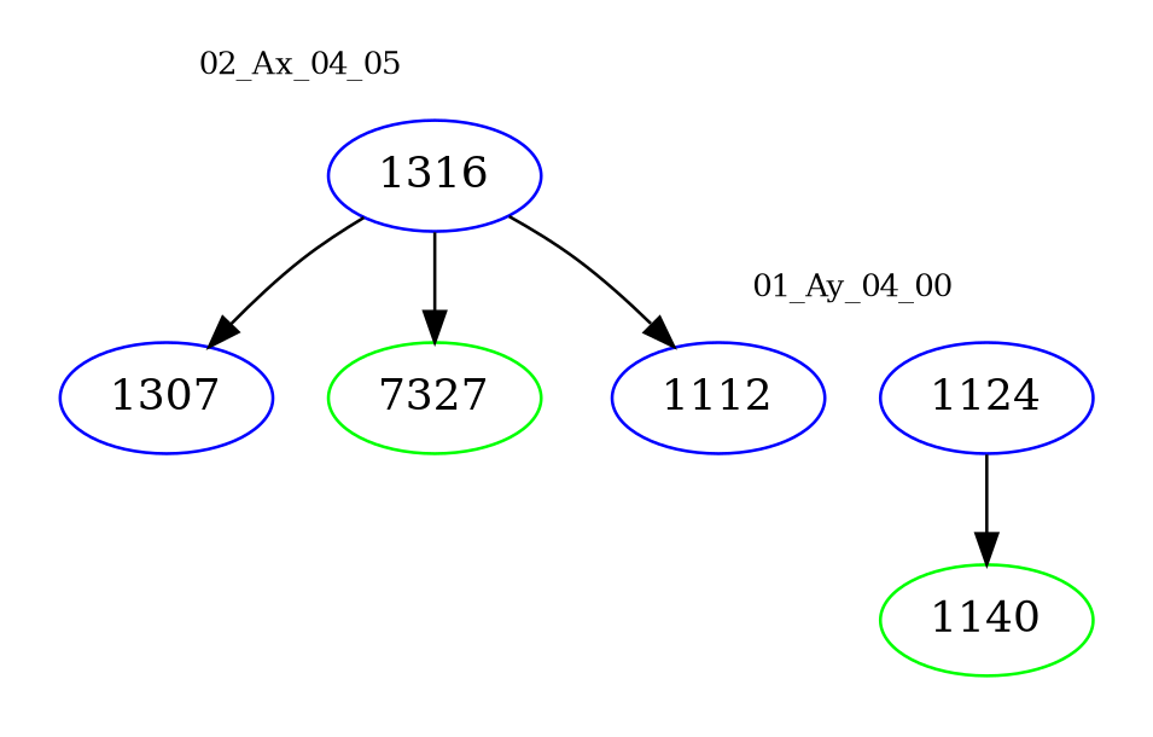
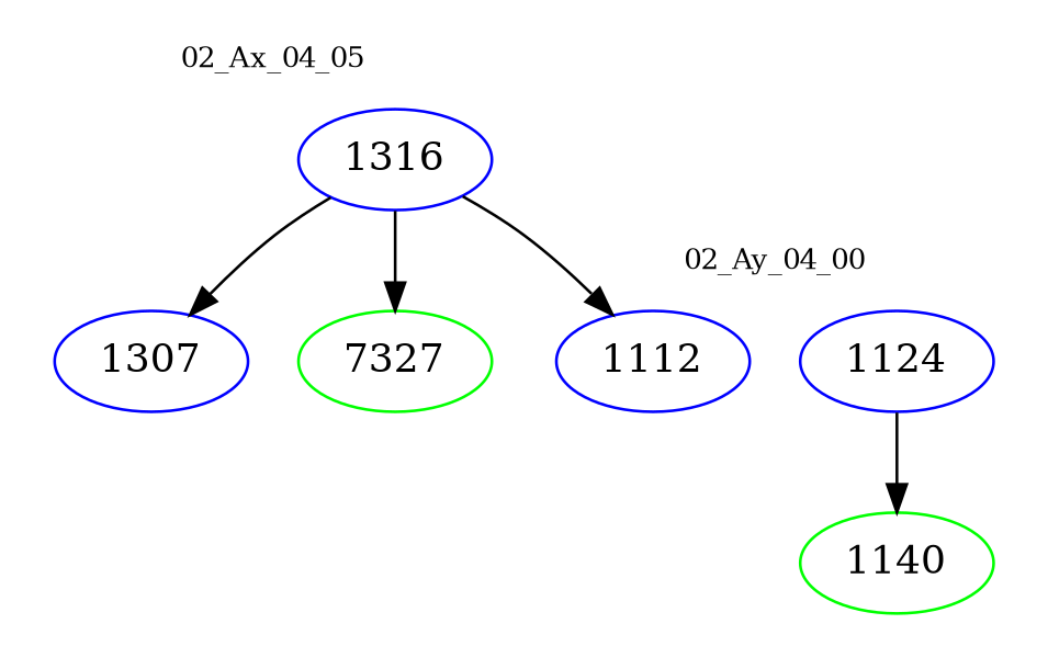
  digraph {
    node [color=blue]
    edge [color=black]
    n1 [label=1124]
    n2 [label=1112]
    n3 [color=green label=1140]
    n4 [label=1316]
    n5 [label=1307]
    n6 [color=green label=7327]
    subgraph cluster_1 {
      color=white
      fontsize=10
-     label="01_Ay_04_00"
+     label="02_Ay_04_00"
      n1
      n2
      n3
    }
    subgraph cluster_2 {
      color=white
      fontsize=10
      label="02_Ax_04_05"
      n4
      n5
      n6
    }
    n1 -> n3
    n4 -> n2
    n4 -> n5
    n4 -> n6
  }
